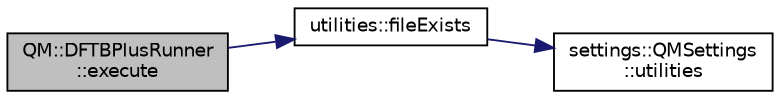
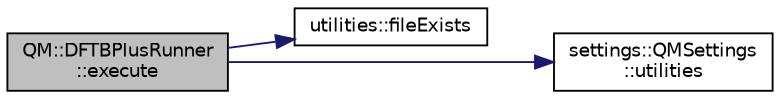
  digraph {
    rankdir=LR
    node [color=black fillcolor=white fontname=Helvetica fontsize=10 shape=record style=filled]
    edge [color=midnightblue fontname=Helvetica fontsize=10 labelfontname=Helvetica labelfontsize=10 style=solid]
    n1 [fillcolor=grey75 fontcolor=black height=0.2 label="QM::DFTBPlusRunner\l::execute" width=0.4]
    n2 [height=0.2 label="utilities::fileExists" width=0.4]
    n3 [height=0.2 label="settings::QMSettings\l::utilities" width=0.4]
    n1 -> n2
-   n2 -> n3
+   n1 -> n3
  }
